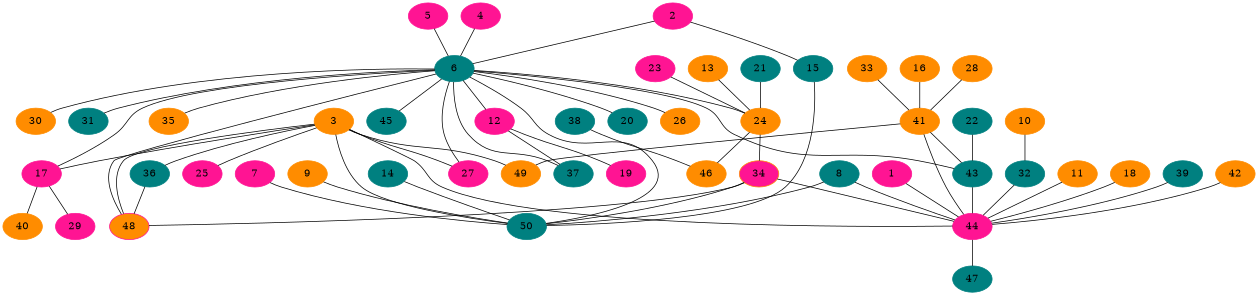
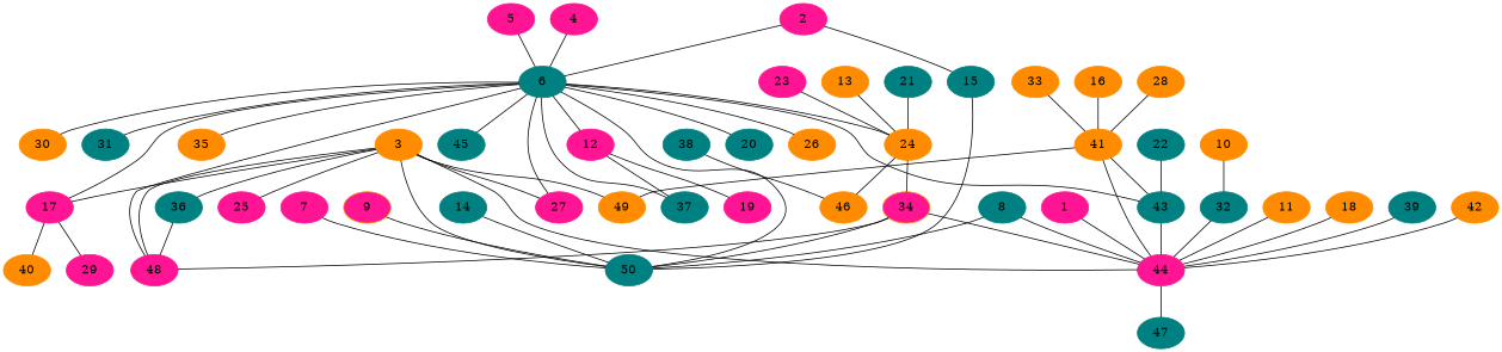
  graph {
    node [color=darkorange style=filled]
    edge [weight=1.0]
    1 [color=deeppink]
    44 [color=deeppink]
    47 [color=teal]
    2 [color=deeppink]
    6 [color=teal]
    15 [color=teal]
    17 [color=deeppink]
    27 [color=deeppink]
-   48 [color=deeppink fillcolor=darkorange]
+   48 [color=deeppink]
    50 [color=teal]
    12 [color=deeppink]
    20 [color=teal]
    24
    26
    30
    31 [color=teal]
    35
    37 [color=teal]
    43 [color=teal]
    45 [color=teal]
    3
    25 [color=deeppink]
    36 [color=teal]
    49
    29 [color=deeppink]
    40
    4 [color=deeppink]
    5 [color=deeppink]
    19 [color=deeppink]
    34 [fillcolor=deeppink]
    46
    7 [color=deeppink]
    8 [color=teal]
-   9
+   9 [fillcolor=deeppink]
    32 [color=teal]
    10
    11
    13
    14 [color=teal]
    16
    41
    18
    21 [color=teal]
    22 [color=teal]
    23 [color=deeppink]
    28
    33
    38 [color=teal]
    39 [color=teal]
    42
    1 -- 44
    44 -- 47
    2 -- 6
    2 -- 15
    6 -- 17
    6 -- 27
    6 -- 48
    6 -- 50
    6 -- 12
    6 -- 20
    6 -- 24
    6 -- 26
    6 -- 30
    6 -- 31
    6 -- 35
    6 -- 37
    6 -- 43
    6 -- 45
    15 -- 50
    17 -- 29
    17 -- 40
    12 -- 37
    12 -- 19
    24 -- 34
    24 -- 46
    43 -- 44
    3 -- 44
    3 -- 17
    3 -- 27 [weight=2.0]
    3 -- 48
    3 -- 50
    3 -- 25
    3 -- 36
    3 -- 49
    36 -- 48
    4 -- 6
    5 -- 6
    34 -- 44
    34 -- 48
    34 -- 50
    7 -- 50
    8 -- 44
    8 -- 50
    9 -- 50
    32 -- 44
    10 -- 32
    11 -- 44
    13 -- 24
    14 -- 50
    16 -- 41
    41 -- 44
    41 -- 43
    41 -- 49
    18 -- 44
    21 -- 24
    22 -- 43
    23 -- 24
    28 -- 41
    33 -- 41
    38 -- 46
    39 -- 44
    42 -- 44
  }
